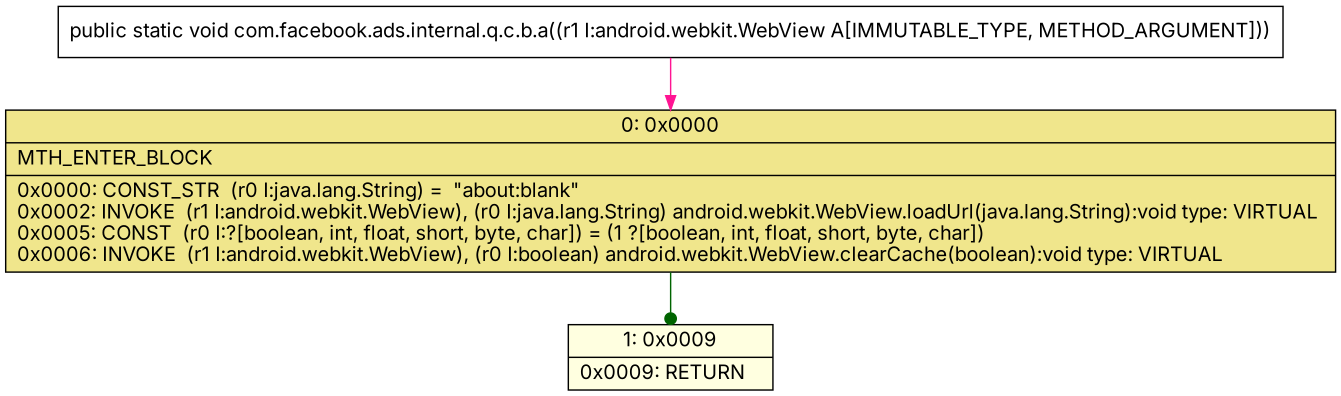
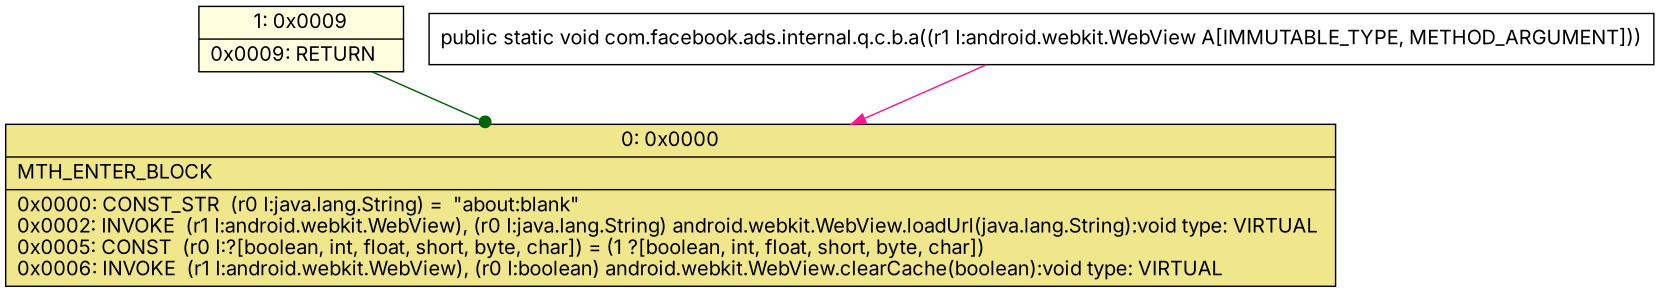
  digraph {
    fontname=Inter
    node [shape=record style=filled fontname=Inter]
    edge [fontname=Inter]
    n1 [label="{0\:\ 0x0000|MTH_ENTER_BLOCK\l|0x0000: CONST_STR  (r0 I:java.lang.String) =  \"about:blank\" \l0x0002: INVOKE  (r1 I:android.webkit.WebView), (r0 I:java.lang.String) android.webkit.WebView.loadUrl(java.lang.String):void type: VIRTUAL \l0x0005: CONST  (r0 I:?[boolean, int, float, short, byte, char]) = (1 ?[boolean, int, float, short, byte, char]) \l0x0006: INVOKE  (r1 I:android.webkit.WebView), (r0 I:boolean) android.webkit.WebView.clearCache(boolean):void type: VIRTUAL \l}" fillcolor=khaki]
    n2 [label="{1\:\ 0x0009|0x0009: RETURN   \l}" fillcolor=lightyellow]
    n3 [label="{public static void com.facebook.ads.internal.q.c.b.a((r1 I:android.webkit.WebView A[IMMUTABLE_TYPE, METHOD_ARGUMENT])) }" fillcolor=white]
-   n1 -> n2 [color=darkgreen arrowhead=dot]
+   n2 -> n1 [color=darkgreen arrowhead=dot]
    n3 -> n1 [color=deeppink arrowhead=normal]
  }
